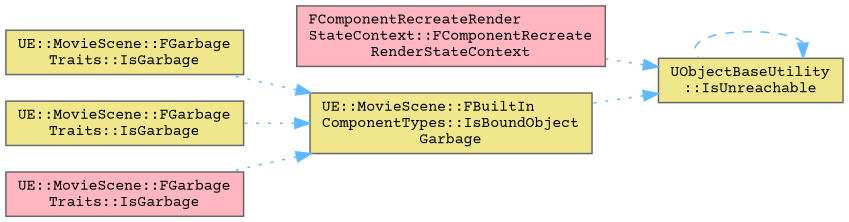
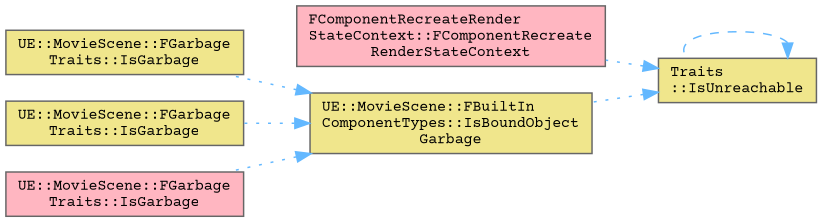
  digraph {
    rankdir=RL
    fontname="Courier Prime"
    node [color=grey40 fillcolor=khaki fontname="Courier Prime" fontsize=10 shape=box style=filled]
    edge [color=steelblue1 dir=back fontname="Courier Prime" fontsize=10 labelfontname=Helvetica labelfontsize=10 style=dotted]
-   n1 [color=gray40 fontcolor=black height=0.2 label="UObjectBaseUtility\l::IsUnreachable" width=0.4]
+   n1 [color=gray40 fontcolor=black height=0.2 label="Traits\l::IsUnreachable" width=0.4]
    n2 [fillcolor=lightpink height=0.2 label="FComponentRecreateRender\lStateContext::FComponentRecreate\lRenderStateContext" width=0.4]
    n3 [height=0.2 label="UE::MovieScene::FBuiltIn\lComponentTypes::IsBoundObject\lGarbage" width=0.4]
    n4 [height=0.2 label="UE::MovieScene::FGarbage\lTraits::IsGarbage" width=0.4]
    n5 [height=0.2 label="UE::MovieScene::FGarbage\lTraits::IsGarbage" width=0.4]
    n6 [fillcolor=lightpink height=0.2 label="UE::MovieScene::FGarbage\lTraits::IsGarbage" width=0.4]
    n1 -> n1 [style=dashed]
    n1 -> n2
    n1 -> n3
    n3 -> n4
    n3 -> n5
    n3 -> n6
  }
